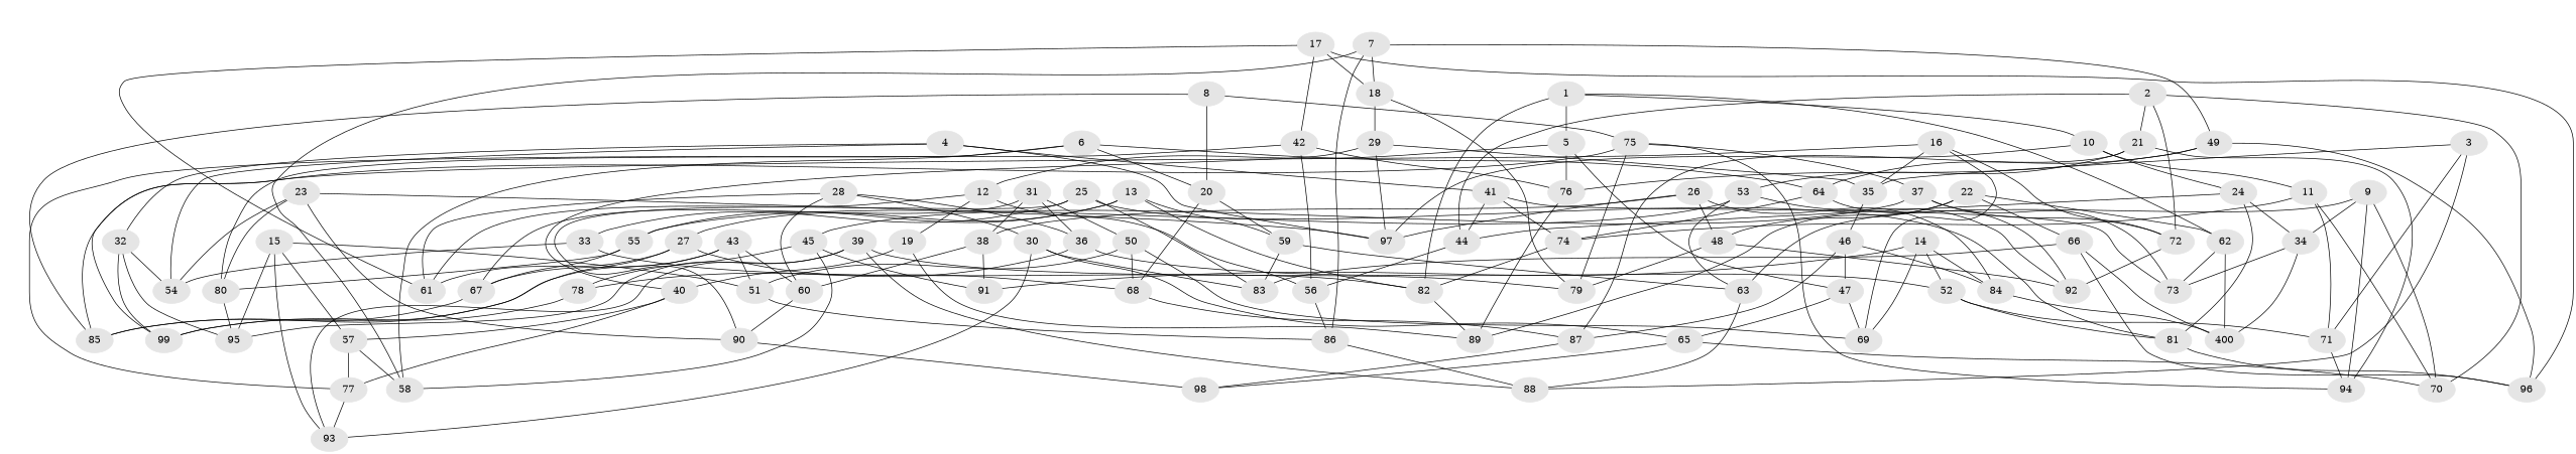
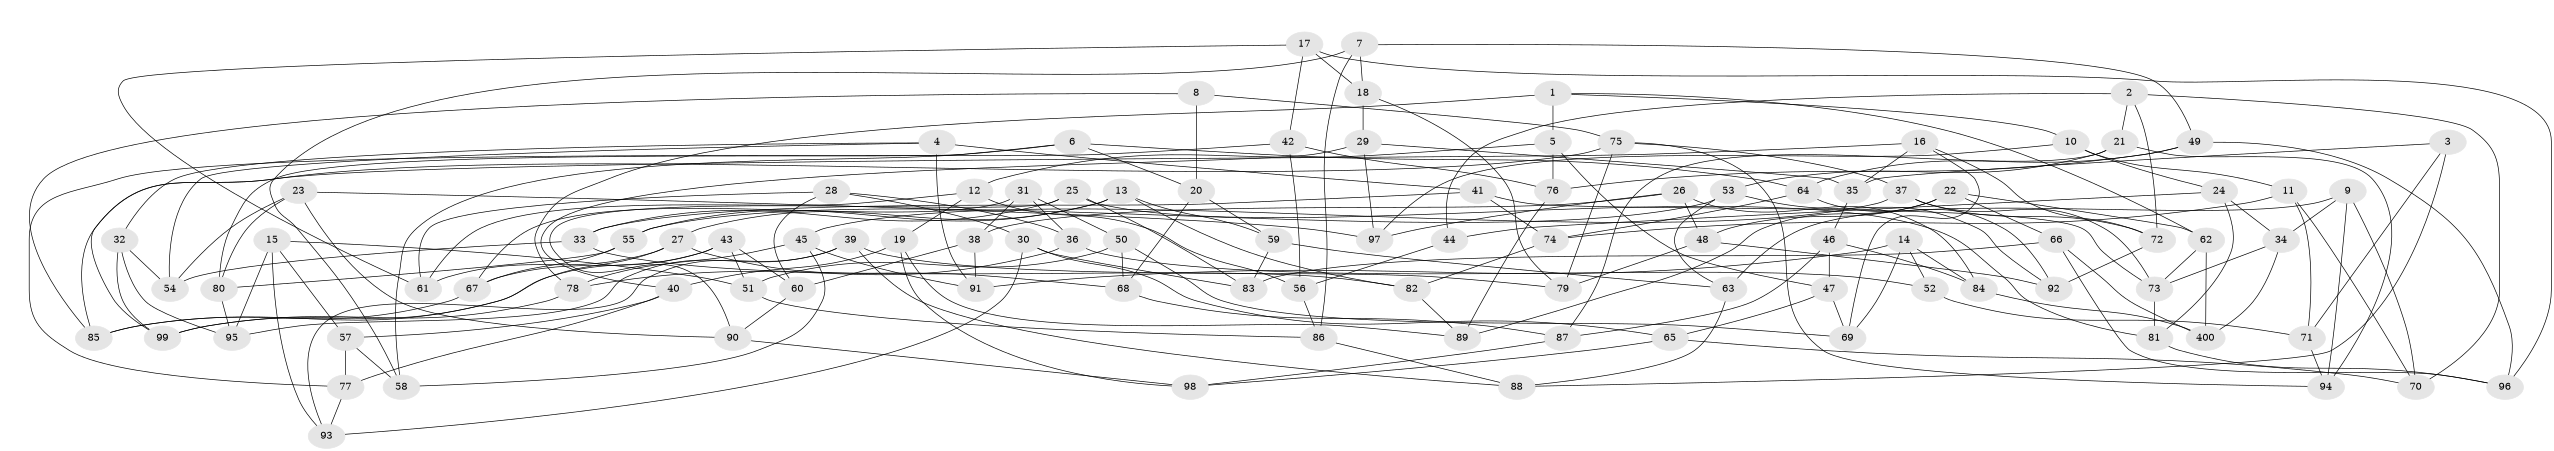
  graph {
    node [color=gray90 style=filled]
    1
    5
    10
    62
    78
    12
    47
    76
    11
    24
    97
    73
    n13 [label=400]
    99
    2
    21
    44
    70
    72
    94
    53
    87
    56
    92
    3
    35
    71
    88
    33
    54
    82
    46
    4
    32
    41
    91
    95
    74
    19
    61
    69
    65
    89
    6
    20
    58
    64
    80
    59
    68
    7
    18
    49
    86
    29
    79
    96
    8
    75
    85
    37
    45
    9
    34
    63
    81
    40
    98
    13
    27
    55
    67
    83
    14
    52
    84
    15
    51
    57
    93
    77
    16
    17
    42
    22
    48
    66
    23
    90
    25
    26
    38
    60
    28
    30
    36
    31
    50
    39
    43
    1 -- 5
    1 -- 10
    1 -- 62
-   1 -- 82
+   1 -- 78
    5 -- 12
    5 -- 47
    5 -- 76
    10 -- 11
    10 -- 24
    10 -- 97
    62 -- 73
    62 -- n13
    78 -- 99
    12 -- 56
    12 -- 19
    12 -- 61
    47 -- 69
    47 -- 65
    76 -- 89
    11 -- 70
    11 -- 71
    11 -- 74
    24 -- 44
    24 -- 34
    24 -- 81
    2 -- 21
    2 -- 44
    2 -- 70
    2 -- 72
    21 -- 94
    21 -- 53
    21 -- 87
    44 -- 56
    72 -- 92
    53 -- 92
    53 -- 63
    53 -- 55
    87 -- 98
    56 -- 86
    3 -- 35
    3 -- 71
    3 -- 88
    35 -- 46
    71 -- 94
    33 -- 54
    33 -- 82
    82 -- 89
    46 -- 47
    46 -- 87
    46 -- 84
    4 -- 54
    4 -- 32
    4 -- 41
-   4 -- 97
+   4 -- 91
    32 -- 99
    32 -- 54
    32 -- 95
    41 -- 73
-   41 -- 44
+   41 -- 33
    41 -- 74
    74 -- 82
    19 -- 89
    19 -- 40
+   19 -- 98
    65 -- 70
    65 -- 98
    6 -- 20
    6 -- 58
    6 -- 64
    6 -- 80
    20 -- 59
    20 -- 68
    64 -- 92
    64 -- 74
    80 -- 95
    59 -- 63
    59 -- 83
    68 -- 87
    7 -- 58
    7 -- 18
    7 -- 49
    7 -- 86
    18 -- 29
    18 -- 79
    49 -- 76
    49 -- 64
    49 -- 96
    86 -- 88
    29 -- 97
    29 -- 35
    29 -- 40
    8 -- 20
    8 -- 75
    8 -- 85
    75 -- 99
    75 -- 94
    75 -- 79
    75 -- 37
    37 -- 73
    37 -- 72
    37 -- 45
    45 -- 78
    45 -- 91
    45 -- 58
    9 -- 70
    9 -- 94
    9 -- 34
    9 -- 63
    34 -- 73
    34 -- n13
    63 -- 88
    81 -- 96
    40 -- 57
    40 -- 77
    13 -- 82
    13 -- 59
    13 -- 27
    13 -- 55
    27 -- 99
    27 -- 61
    27 -- 68
    55 -- 80
    55 -- 67
    67 -- 85
    14 -- 91
    14 -- 69
    14 -- 52
    14 -- 84
    52 -- 71
-   52 -- 81
+   73 -- 81
    84 -- n13
    15 -- 95
    15 -- 51
    15 -- 57
    15 -- 93
    51 -- 86
    57 -- 58
    57 -- 77
    77 -- 93
    16 -- 72
    16 -- 35
    16 -- 69
    16 -- 85
    17 -- 61
    17 -- 18
    17 -- 96
    17 -- 42
    42 -- 76
    42 -- 56
    42 -- 77
    22 -- 62
    22 -- 89
    22 -- 48
    22 -- 66
    48 -- 92
    48 -- 79
    66 -- n13
    66 -- 96
    66 -- 83
    23 -- 97
    23 -- 54
    23 -- 80
    23 -- 90
    90 -- 98
    25 -- 33
    25 -- 81
    25 -- 83
    25 -- 90
    26 -- 97
    26 -- 84
    26 -- 48
    26 -- 38
    38 -- 91
    38 -- 60
    60 -- 90
    28 -- 61
    28 -- 60
    28 -- 30
    28 -- 36
    30 -- 65
    30 -- 83
    30 -- 93
    36 -- 78
    36 -- 52
    31 -- 67
    31 -- 38
    31 -- 36
    31 -- 50
    50 -- 69
    50 -- 68
    50 -- 51
    39 -- 88
    39 -- 95
    39 -- 79
    39 -- 93
    43 -- 85
    43 -- 67
    43 -- 51
    43 -- 60
  }
